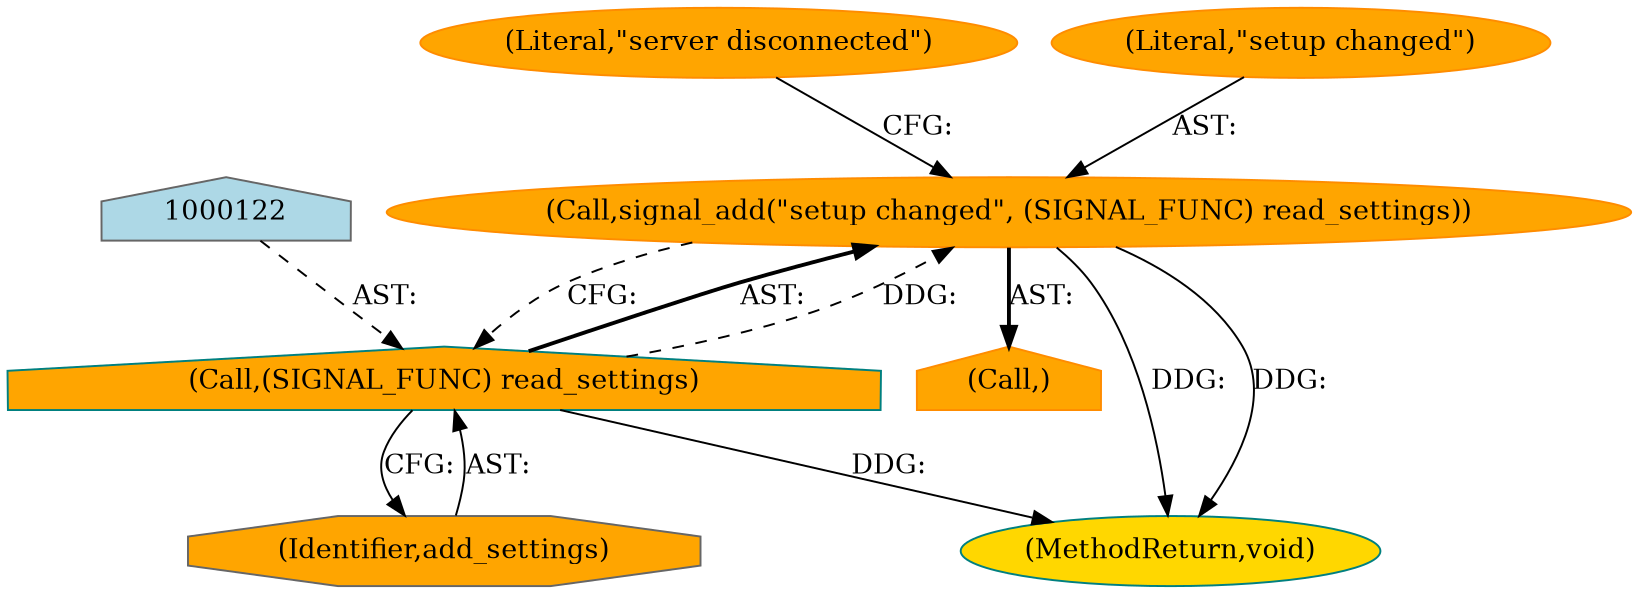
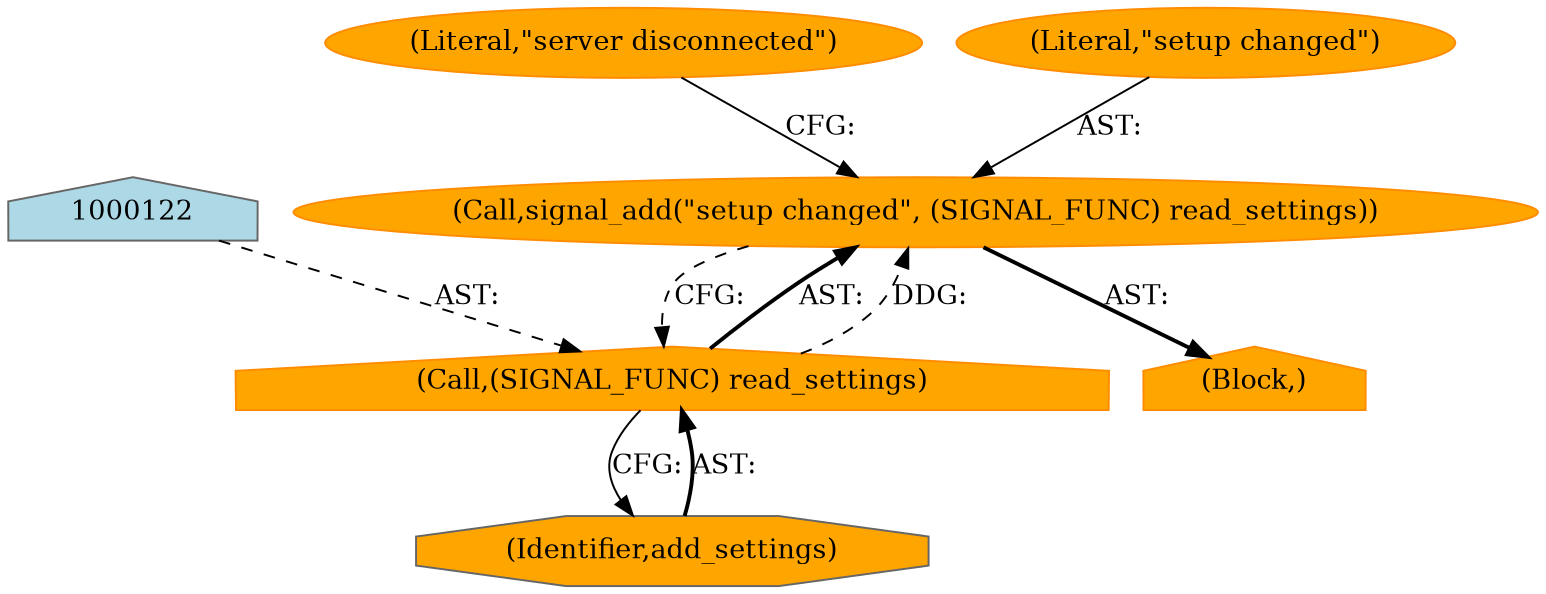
  digraph {
    node [color=darkorange fillcolor=orange shape=ellipse style=filled]
    edge [style=solid]
    n1 [label="(Call,signal_add(\"setup changed\", (SIGNAL_FUNC) read_settings))"]
-   n2 [color=teal label="(Call,(SIGNAL_FUNC) read_settings)" shape=house]
-   n3 [label="(Call,)" shape=house]
-   n4 [color=teal fillcolor=gold label="(MethodReturn,void)"]
+   n2 [label="(Call,(SIGNAL_FUNC) read_settings)" shape=house]
+   n3 [label="(Block,)" shape=house]
    n5 [color=gray40 label="(Identifier,add_settings)" shape=octagon]
    n6 [label="(Literal,\"server disconnected\")"]
    n7 [label="(Literal,\"setup changed\")"]
    1000122 [color=gray40 fillcolor=lightblue shape=house]
    n1 -> n2 [label="CFG: " style=dashed]
    n1 -> n3 [label="AST: " style=bold]
-   n1 -> n4 [label="DDG: "]
-   n1 -> n4 [label="DDG: "]
    n2 -> n1 [label="AST: " style=bold]
    n2 -> n1 [label="DDG: " style=dashed]
-   n2 -> n4 [label="DDG: "]
    n2 -> n5 [label="CFG: "]
-   n5 -> n2 [label="AST: "]
+   n5 -> n2 [label="AST: " style=bold]
    n6 -> n1 [label="CFG: "]
    n7 -> n1 [label="AST: "]
    1000122 -> n2 [label="AST: " style=dashed]
  }
